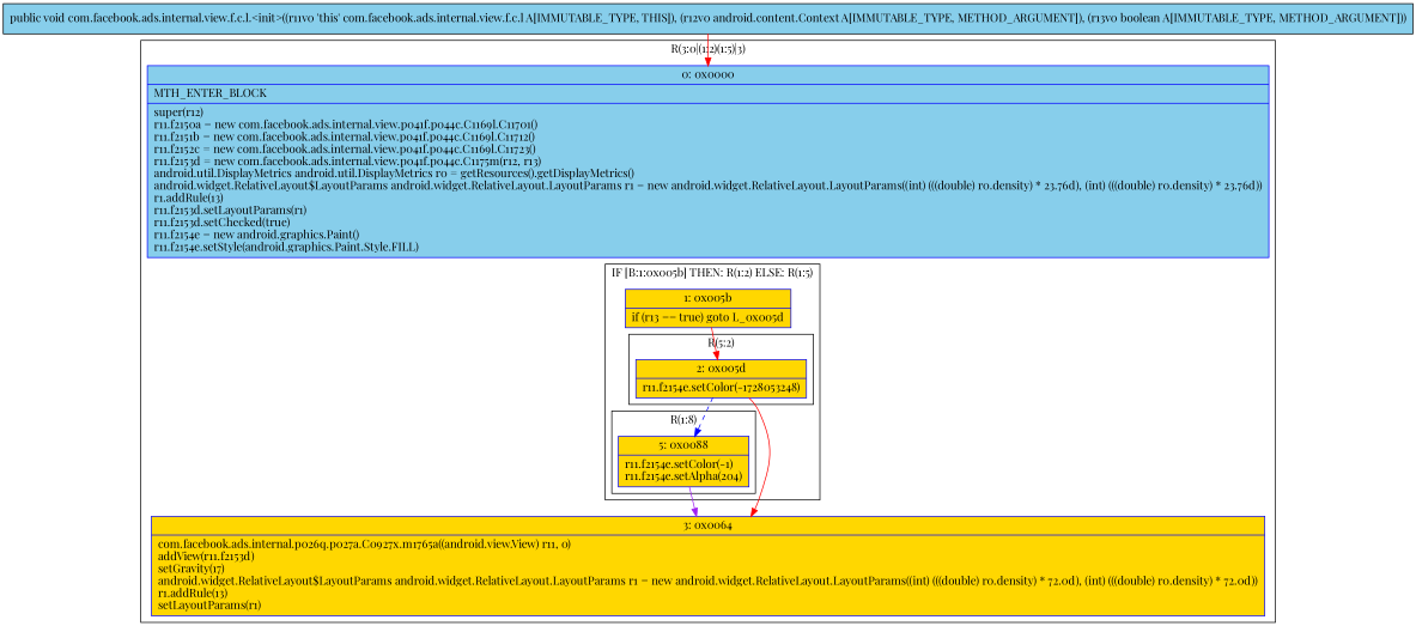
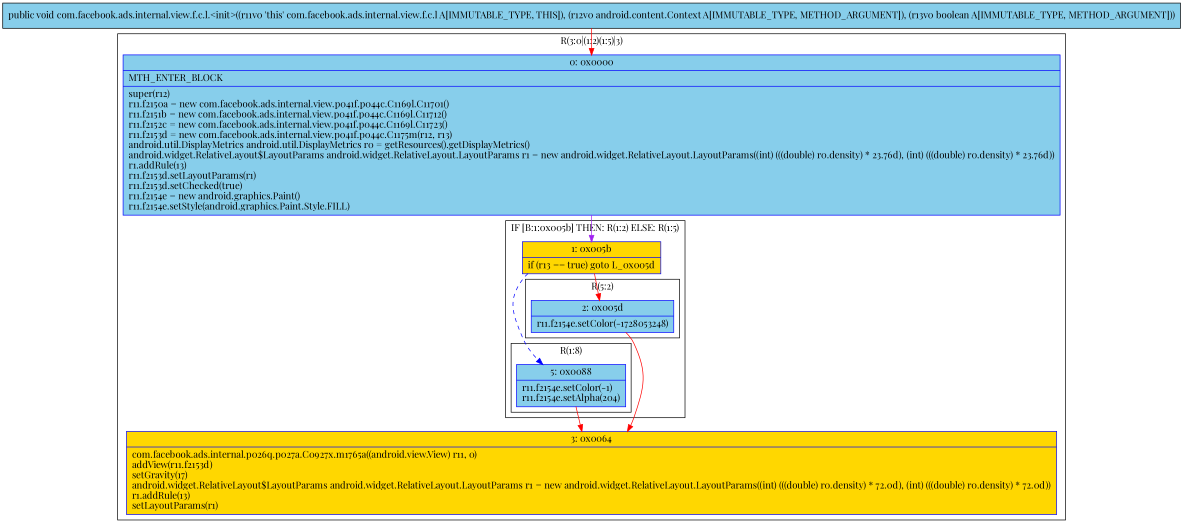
  digraph {
    fontname="Playfair Display"
    node [color=blue fillcolor=gold fontname="Playfair Display" shape=record style=filled]
    edge [color=red fontname="Playfair Display"]
-   n1 [label="{2\:\ 0x005d|r11.f2154e.setColor(\-1728053248)\l}"]
-   n2 [label="{5\:\ 0x0088|r11.f2154e.setColor(\-1)\lr11.f2154e.setAlpha(204)\l}"]
+   n1 [fillcolor=skyblue label="{2\:\ 0x005d|r11.f2154e.setColor(\-1728053248)\l}"]
+   n2 [fillcolor=skyblue label="{5\:\ 0x0088|r11.f2154e.setColor(\-1)\lr11.f2154e.setAlpha(204)\l}"]
    n3 [label="{1\:\ 0x005b|if (r13 == true) goto L_0x005d\l}"]
    n4 [fillcolor=skyblue label="{0\:\ 0x0000|MTH_ENTER_BLOCK\l|super(r12)\lr11.f2150a = new com.facebook.ads.internal.view.p041f.p044c.C1169l.C11701()\lr11.f2151b = new com.facebook.ads.internal.view.p041f.p044c.C1169l.C11712()\lr11.f2152c = new com.facebook.ads.internal.view.p041f.p044c.C1169l.C11723()\lr11.f2153d = new com.facebook.ads.internal.view.p041f.p044c.C1175m(r12, r13)\landroid.util.DisplayMetrics android.util.DisplayMetrics r0 = getResources().getDisplayMetrics()\landroid.widget.RelativeLayout$LayoutParams android.widget.RelativeLayout.LayoutParams r1 = new android.widget.RelativeLayout.LayoutParams((int) (((double) r0.density) * 23.76d), (int) (((double) r0.density) * 23.76d))\lr1.addRule(13)\lr11.f2153d.setLayoutParams(r1)\lr11.f2153d.setChecked(true)\lr11.f2154e = new android.graphics.Paint()\lr11.f2154e.setStyle(android.graphics.Paint.Style.FILL)\l}"]
    n5 [label="{3\:\ 0x0064|com.facebook.ads.internal.p026q.p027a.C0927x.m1765a((android.view.View) r11, 0)\laddView(r11.f2153d)\lsetGravity(17)\landroid.widget.RelativeLayout$LayoutParams android.widget.RelativeLayout.LayoutParams r1 = new android.widget.RelativeLayout.LayoutParams((int) (((double) r0.density) * 72.0d), (int) (((double) r0.density) * 72.0d))\lr1.addRule(13)\lsetLayoutParams(r1)\l}"]
    n6 [fillcolor=skyblue label="{public void com.facebook.ads.internal.view.f.c.l.\<init\>((r11v0 'this' com.facebook.ads.internal.view.f.c.l A[IMMUTABLE_TYPE, THIS]), (r12v0 android.content.Context A[IMMUTABLE_TYPE, METHOD_ARGUMENT]), (r13v0 boolean A[IMMUTABLE_TYPE, METHOD_ARGUMENT])) }" color=""]
    subgraph cluster_1 {
      label="R(3:0|(1:2)(1:5)|3)"
      n4
      n5
      subgraph cluster_2 {
        label="IF [B:1:0x005b] THEN: R(1:2) ELSE: R(1:5)"
        n3
        subgraph cluster_3 {
          label="R(5:2)"
          n1
        }
        subgraph cluster_4 {
          label="R(1:8)"
          n2
        }
      }
    }
    n1 -> n5
-   n2 -> n5 [color=purple]
+   n2 -> n5
    n3 -> n1
-   n1 -> n2 [color=blue style=dashed]
+   n3 -> n2 [color=blue style=dashed]
+   n4 -> n3 [color=purple]
    n6 -> n4
  }
